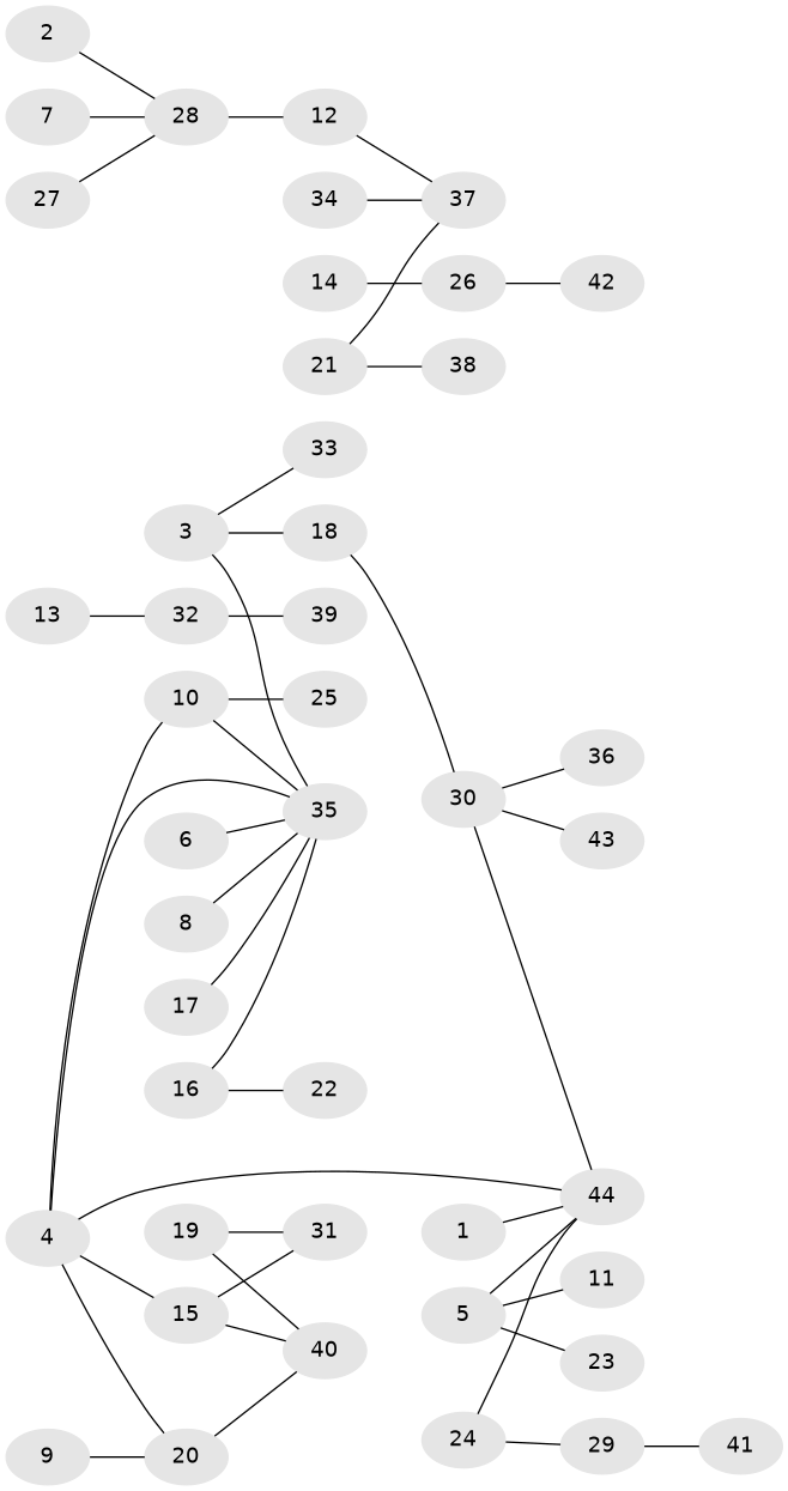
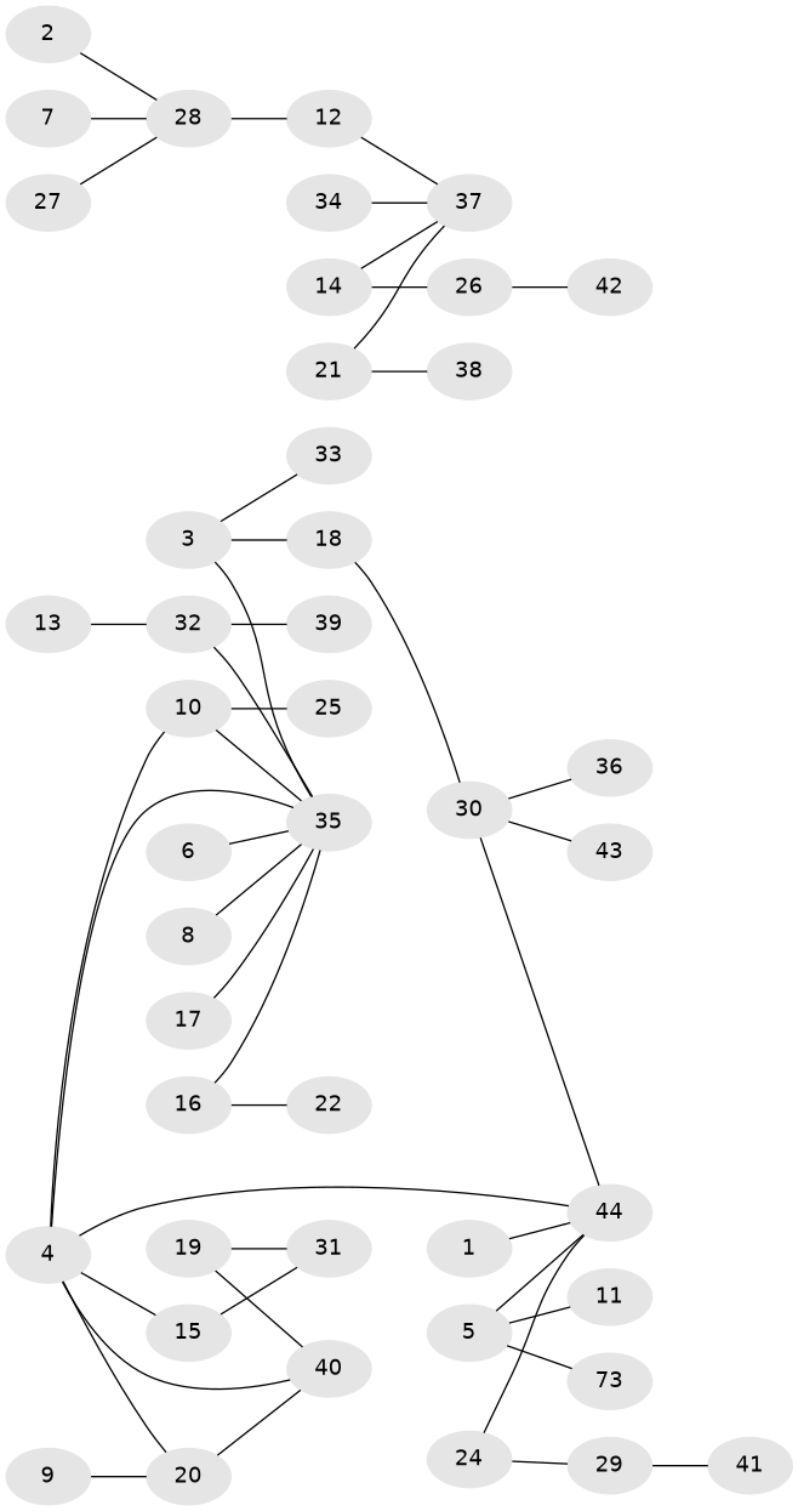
  graph {
    fontname="DejaVu Sans"
    rankdir=LR
    node [color=gray90 fontname="DejaVu Sans" style=filled]
    edge [fontname="DejaVu Sans" weight=1.0]
    1
    44
    2
    28
    12
    3
    18
    33
    35
    30
    4
    10
    15
    20
    40
    25
    31
    26
    42
    5
    11
-   23
+   23 [label=73]
    29
    41
    6
    7
    8
    9
    37
    13
    32
    39
    14
    16
    22
    17
    36
    43
    19
    21
    38
    24
    27
    34
    1 -- 44
    2 -- 28
    28 -- 12
    12 -- 37
    3 -- 18
    3 -- 33
    3 -- 35
    18 -- 30
    30 -- 44
    30 -- 36
    30 -- 43
    4 -- 44
    4 -- 35
    4 -- 10
    4 -- 15
    4 -- 20
-   15 -- 40
+   4 -- 40
    10 -- 35
    10 -- 25
    15 -- 31
    20 -- 40
    26 -- 42
    5 -- 44
    5 -- 11
    5 -- 23
    29 -- 41
    6 -- 35
    7 -- 28
    8 -- 35
    9 -- 20
    13 -- 32
+   32 -- 35
    32 -- 39
    14 -- 26
+   14 -- 37
    16 -- 35
    16 -- 22
    17 -- 35
    19 -- 40
    19 -- 31
    21 -- 37
    21 -- 38
    24 -- 44
    24 -- 29
    27 -- 28
    34 -- 37
  }
